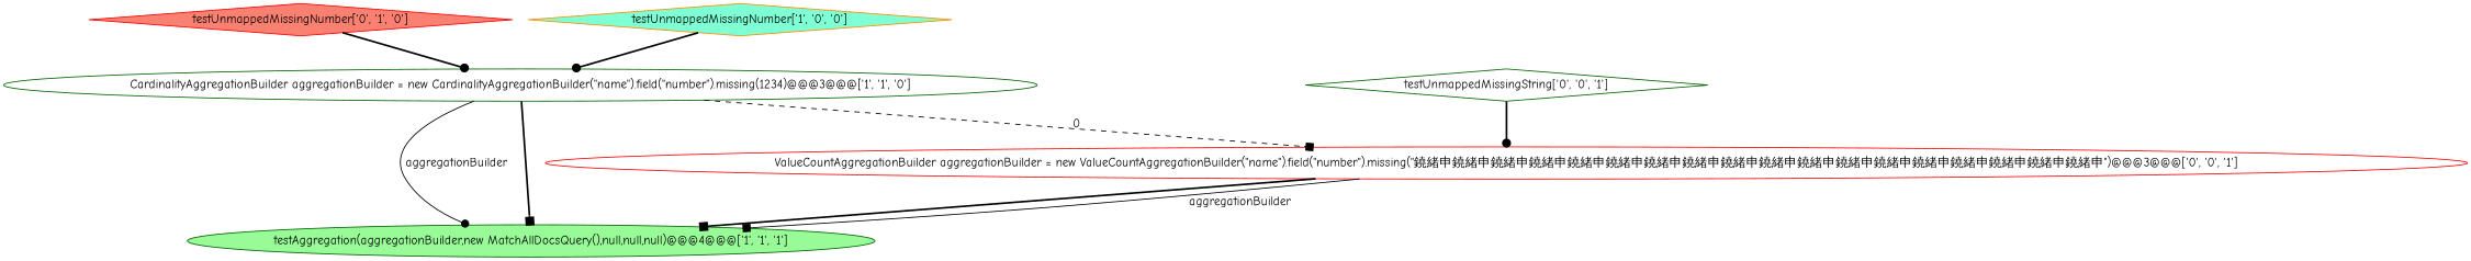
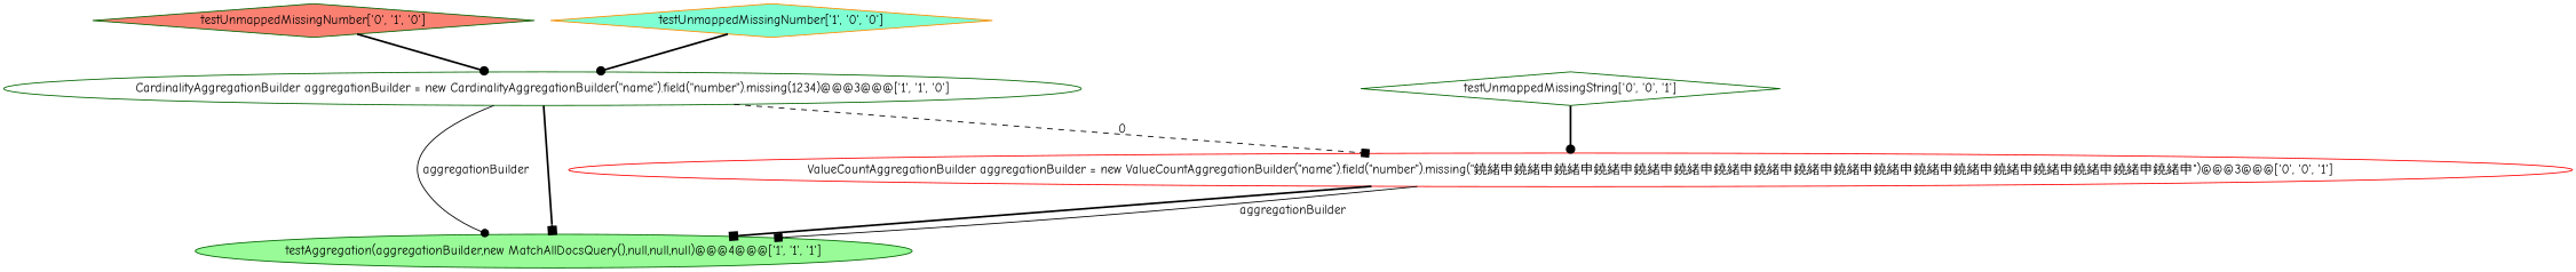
  digraph {
    fontname="Comic Neue"
    node [fillcolor=white shape=ellipse style=filled color=darkgreen fontname="Comic Neue"]
    edge [style=bold arrowhead=box fontname="Comic Neue"]
    n1 [label="ValueCountAggregationBuilder aggregationBuilder = new ValueCountAggregationBuilder(\"name\").field(\"number\").missing(\"鐃緒申鐃緒申鐃緒申鐃緒申鐃緒申鐃緒申鐃緒申鐃緒申鐃緒申鐃緒申鐃緒申鐃緒申鐃緒申鐃緒申鐃緒申鐃緒申鐃緒申鐃緒申\")@@@3@@@['0', '0', '1']" color=red]
    n2 [fillcolor=palegreen label="testAggregation(aggregationBuilder,new MatchAllDocsQuery(),null,null,null)@@@4@@@['1', '1', '1']"]
-   n3 [fillcolor=salmon label="testUnmappedMissingNumber['0', '1', '0']" shape=diamond color=red]
+   n3 [fillcolor=salmon label="testUnmappedMissingNumber['0', '1', '0']" shape=diamond]
    n4 [label="CardinalityAggregationBuilder aggregationBuilder = new CardinalityAggregationBuilder(\"name\").field(\"number\").missing(1234)@@@3@@@['1', '1', '0']"]
    n5 [fillcolor=aquamarine label="testUnmappedMissingNumber['1', '0', '0']" shape=diamond color=darkorange]
    n6 [label="testUnmappedMissingString['0', '0', '1']" shape=diamond]
    n1 -> n2
    n1 -> n2 [label=aggregationBuilder style=solid]
    n3 -> n4 [arrowhead=dot]
    n4 -> n1 [label=0 style=dashed]
    n4 -> n2 [label=aggregationBuilder style=solid arrowhead=dot]
    n4 -> n2
    n5 -> n4 [arrowhead=dot]
    n6 -> n1 [arrowhead=dot]
  }
